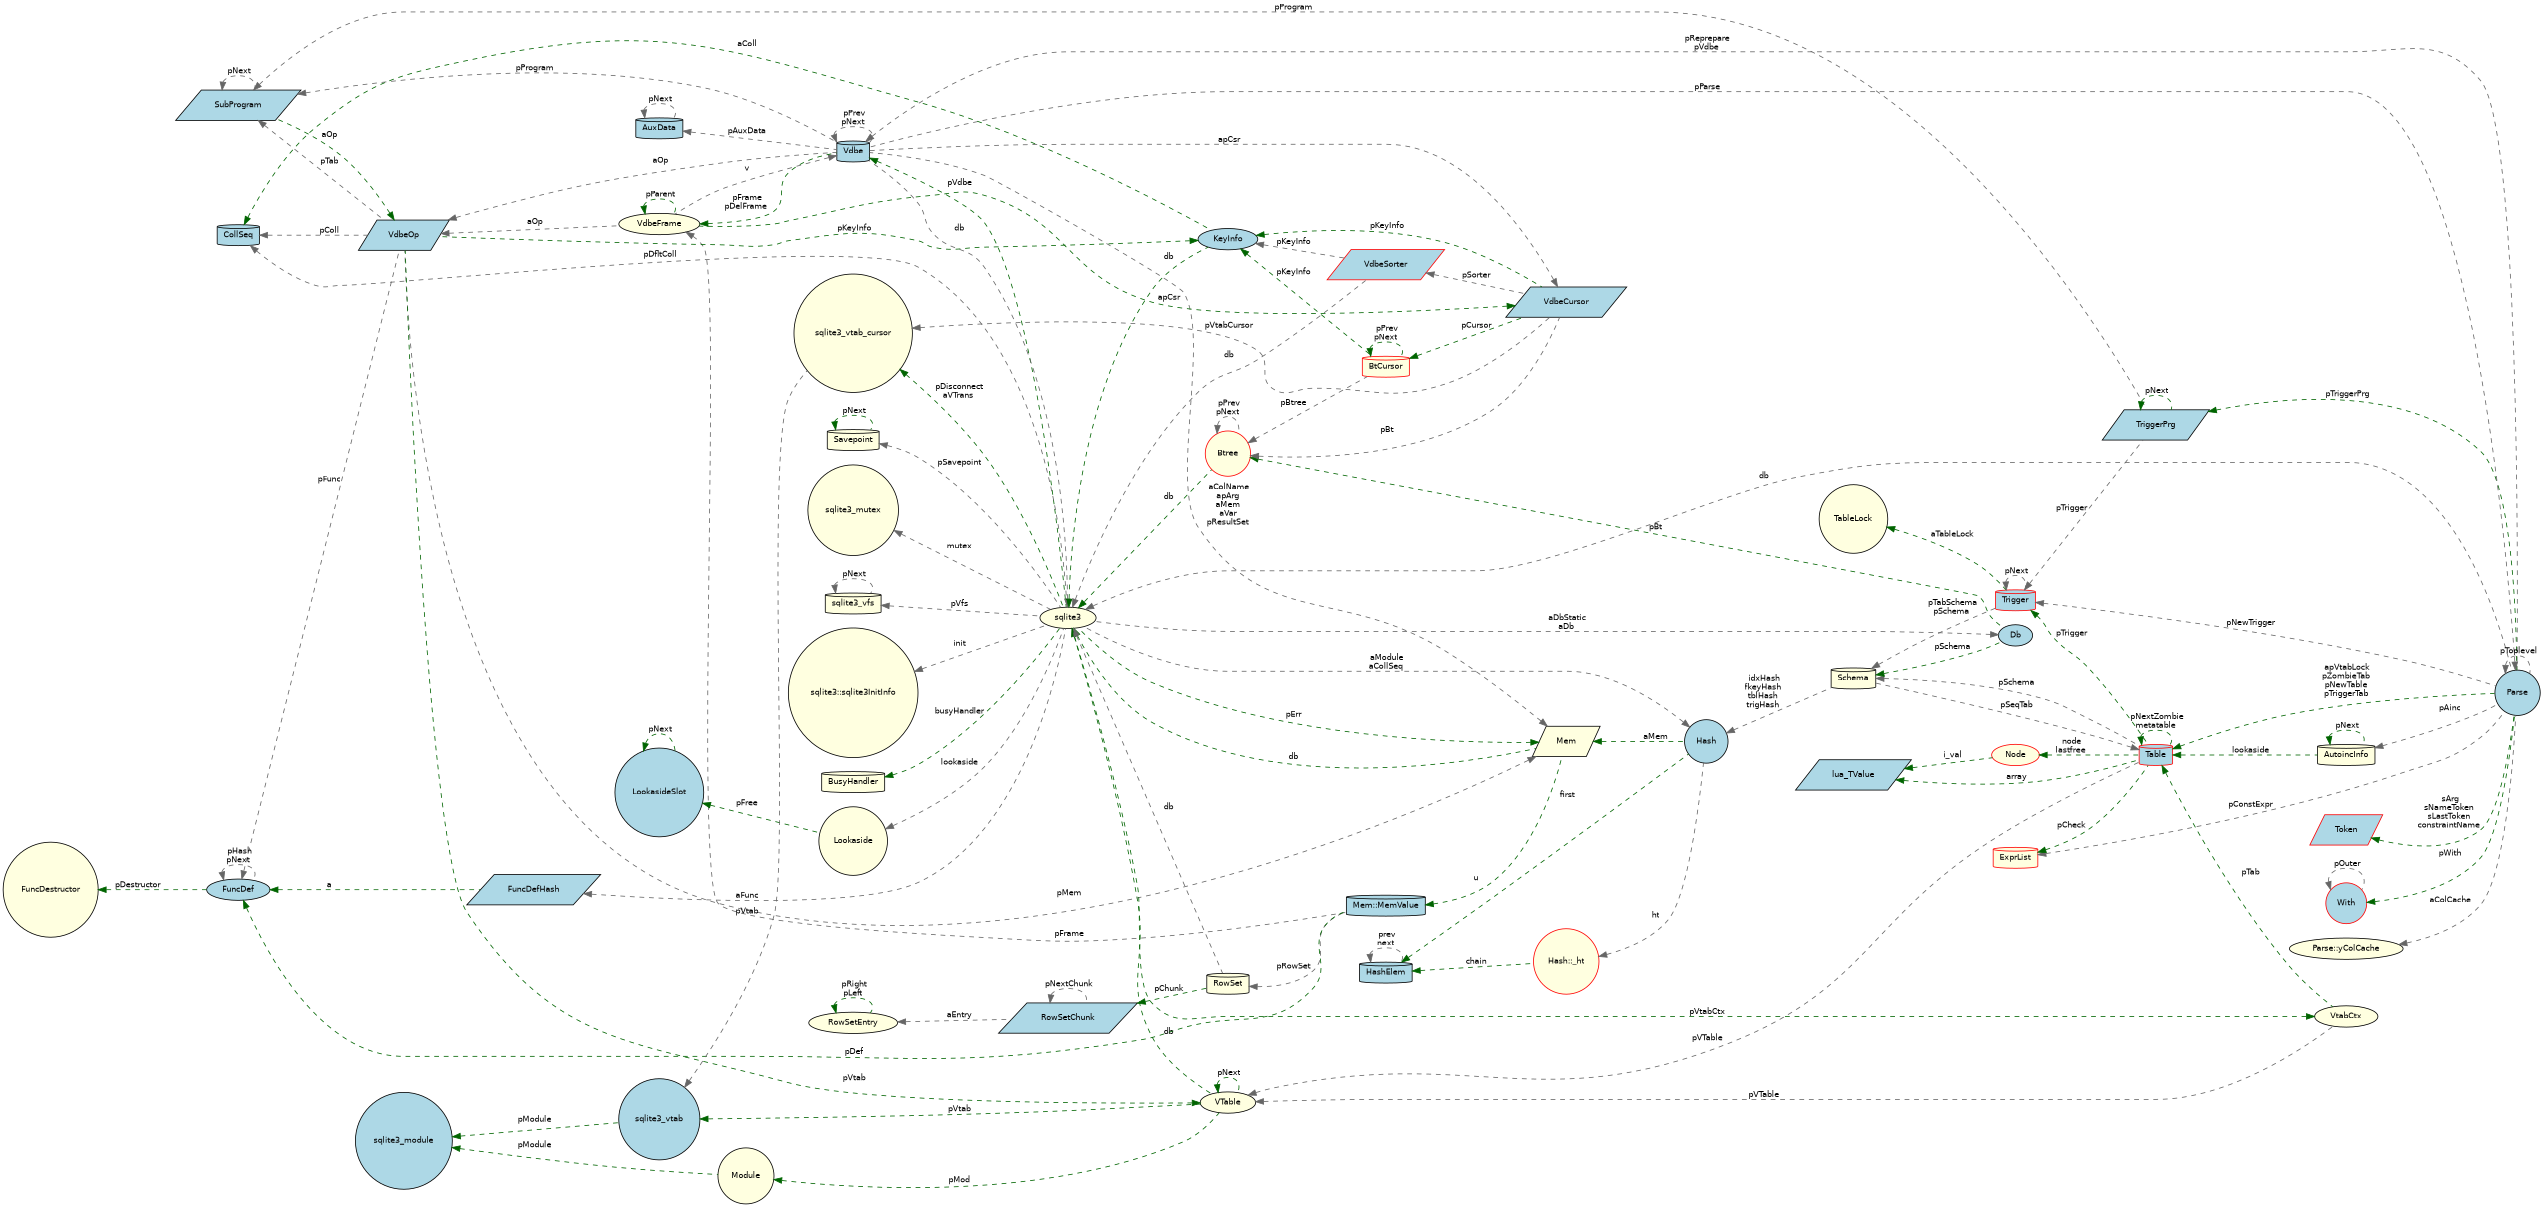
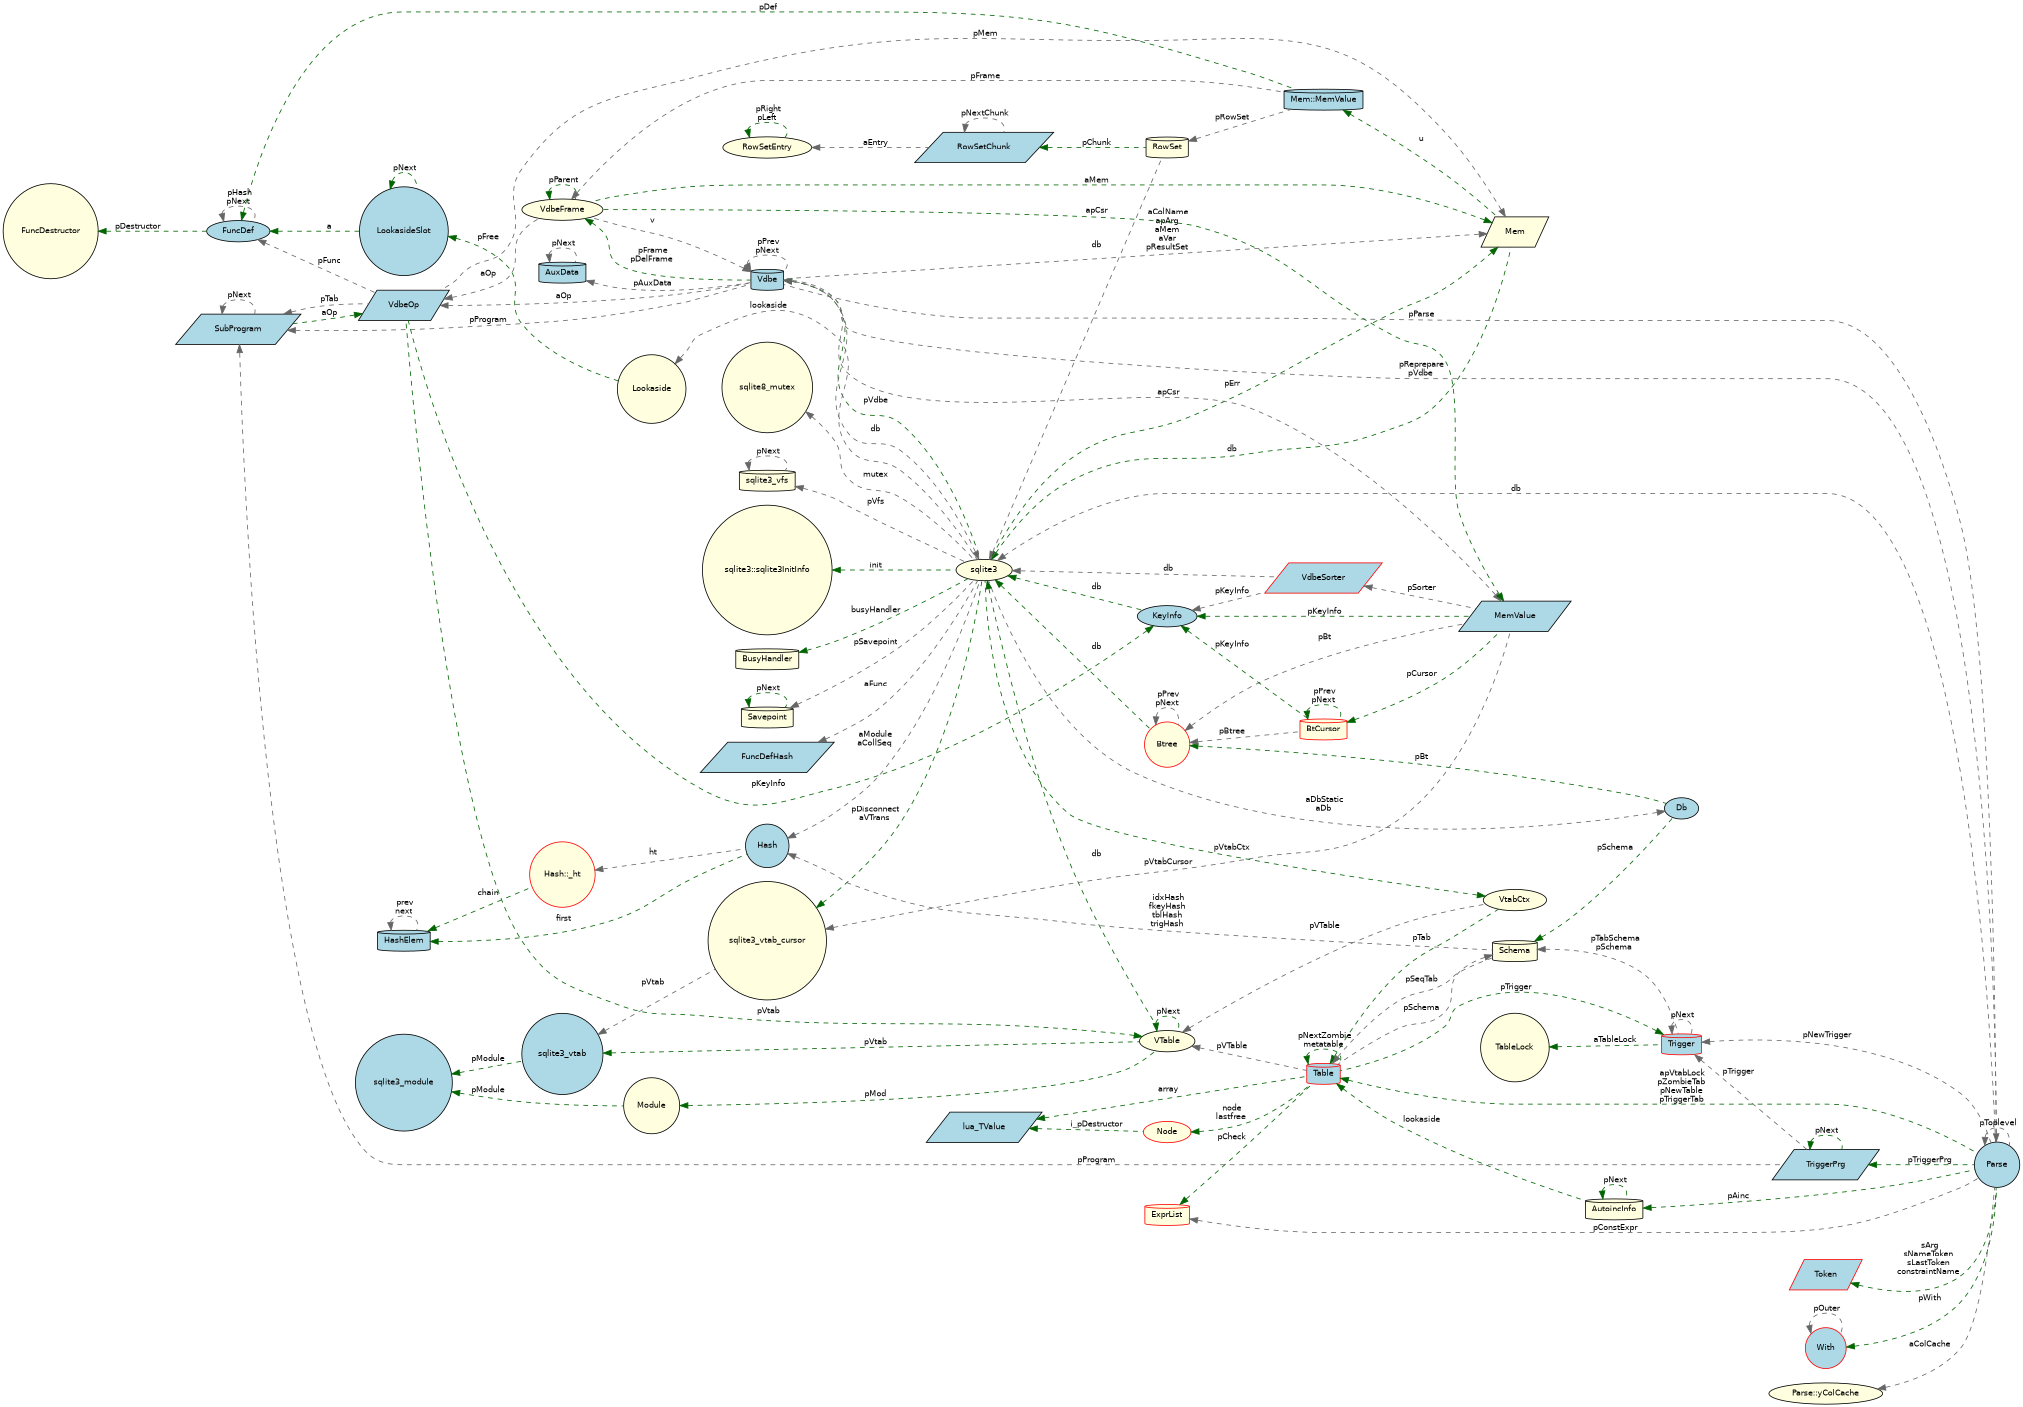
  digraph {
    rankdir=LR
    node [color=black fillcolor=lightblue fontname=Helvetica fontsize=10 shape=cylinder style=filled]
    edge [color=gray40 dir=back fontname=Helvetica fontsize=10 labelfontname=Helvetica labelfontsize=10 style=dashed]
    n1 [fontcolor=black height=0.2 label=SubProgram shape=parallelogram width=0.4]
    n2 [height=0.2 label=VdbeOp shape=parallelogram width=0.4]
    n3 [height=0.2 label=Vdbe width=0.4]
    n4 [height=0.2 label=TriggerPrg shape=parallelogram width=0.4]
    n5 [fillcolor=lightyellow height=0.2 label=VdbeFrame shape=ellipse width=0.4]
    n6 [fillcolor=lightyellow height=0.2 label=sqlite3 shape=ellipse width=0.4]
    n7 [height=0.2 label=Parse shape=circle width=0.4]
    n8 [height=0.2 label="Mem::MemValue" width=0.4]
    n9 [fillcolor=lightyellow height=0.2 label=Mem shape=parallelogram width=0.4]
    n10 [fillcolor=lightyellow height=0.2 label=VTable shape=ellipse width=0.4]
    n11 [color=red fillcolor=lightyellow height=0.2 label=Btree shape=circle width=0.4]
    n12 [height=0.2 label=KeyInfo shape=ellipse width=0.4]
    n13 [color=red height=0.2 label=VdbeSorter shape=parallelogram width=0.4]
    n14 [fillcolor=lightyellow height=0.2 label=RowSet width=0.4]
    n15 [fillcolor=lightyellow height=0.2 label=VtabCtx shape=ellipse width=0.4]
    n16 [color=red height=0.2 label=Table width=0.4]
    n17 [height=0.2 label=Db shape=ellipse width=0.4]
-   n18 [height=0.2 label=VdbeCursor shape=parallelogram width=0.4]
+   n18 [height=0.2 label=MemValue shape=parallelogram width=0.4]
    n19 [color=red fillcolor=lightyellow height=0.2 label=BtCursor width=0.4]
    n20 [fillcolor=lightyellow height=0.2 label=Savepoint width=0.4]
    n21 [height=0.2 label=FuncDefHash shape=parallelogram width=0.4]
    n22 [height=0.2 label=FuncDef shape=ellipse width=0.4]
    n23 [fillcolor=lightyellow height=0.2 label=FuncDestructor shape=circle width=0.4]
    n24 [fillcolor=lightyellow height=0.2 label=Lookaside shape=circle width=0.4]
    n25 [height=0.2 label=LookasideSlot shape=circle width=0.4]
-   n26 [fillcolor=lightyellow height=0.2 label=sqlite3_mutex shape=circle width=0.4]
+   n26 [fillcolor=lightyellow height=0.2 label=sqlite8_mutex shape=circle width=0.4]
    n27 [fillcolor=lightyellow height=0.2 label=sqlite3_vfs width=0.4]
    n28 [fillcolor=lightyellow height=0.2 label="sqlite3::sqlite3InitInfo" shape=circle width=0.4]
    n29 [fillcolor=lightyellow height=0.2 label=BusyHandler width=0.4]
    n30 [fillcolor=lightyellow height=0.2 label=Schema width=0.4]
    n31 [fillcolor=lightyellow height=0.2 label=AutoincInfo width=0.4]
    n32 [fillcolor=lightyellow height=0.2 label=Module shape=circle width=0.4]
    n33 [height=0.2 label=sqlite3_module shape=circle width=0.4]
    n34 [height=0.2 label=sqlite3_vtab shape=circle width=0.4]
    n35 [fillcolor=lightyellow height=0.2 label=sqlite3_vtab_cursor shape=circle width=0.4]
    n36 [color=red height=0.2 label=Trigger width=0.4]
    n37 [color=red fillcolor=lightyellow height=0.2 label="Node" shape=ellipse width=0.4]
    n38 [height=0.2 label=lua_TValue shape=parallelogram width=0.4]
    n39 [height=0.2 label=Hash shape=circle width=0.4]
    n40 [color=red fillcolor=lightyellow height=0.2 label="Hash::_ht" shape=circle width=0.4]
    n41 [height=0.2 label=HashElem width=0.4]
    n42 [color=red fillcolor=lightyellow height=0.2 label=ExprList width=0.4]
-   n43 [height=0.2 label=CollSeq width=0.4]
    n44 [height=0.2 label=AuxData width=0.4]
    n45 [fillcolor=lightyellow height=0.2 label=TableLock shape=circle width=0.4]
    n46 [color=red height=0.2 label=Token shape=parallelogram width=0.4]
    n47 [color=red height=0.2 label=With shape=circle width=0.4]
    n48 [fillcolor=lightyellow height=0.2 label="Parse::yColCache" shape=ellipse width=0.4]
    n49 [height=0.2 label=RowSetChunk shape=parallelogram width=0.4]
    n50 [fillcolor=lightyellow height=0.2 label=RowSetEntry shape=ellipse width=0.4]
    n1 -> n1 [label=" pNext"]
    n1 -> n2 [label=" pTab"]
    n1 -> n3 [label=" pProgram"]
    n1 -> n4 [label=" pProgram"]
    n2 -> n1 [color=darkgreen label=" aOp"]
    n2 -> n3 [label=" aOp"]
    n2 -> n5 [label=" aOp"]
    n3 -> n3 [label=" pPrev\npNext"]
    n3 -> n5 [label=" v"]
    n3 -> n6 [color=darkgreen label=" pVdbe"]
    n3 -> n7 [label=" pReprepare\npVdbe"]
    n4 -> n4 [color=darkgreen label=" pNext"]
    n4 -> n7 [color=darkgreen label=" pTriggerPrg"]
    n5 -> n3 [color=darkgreen label=" pFrame\npDelFrame"]
    n5 -> n5 [color=darkgreen label=" pParent"]
    n5 -> n8 [label=" pFrame"]
    n6 -> n3 [label=" db"]
    n6 -> n7 [label=" db"]
    n6 -> n9 [color=darkgreen label=" db"]
    n6 -> n10 [color=darkgreen label=" db"]
    n6 -> n11 [color=darkgreen label=" db"]
    n6 -> n12 [color=darkgreen label=" db"]
    n6 -> n13 [label=" db"]
    n6 -> n14 [label=" db"]
    n7 -> n3 [label=" pParse"]
    n7 -> n7 [label=" pToplevel"]
    n8 -> n9 [color=darkgreen label=" u"]
    n9 -> n2 [label=" pMem"]
    n9 -> n3 [label=" aColName\napArg\naMem\naVar\npResultSet"]
-   n9 -> n39 [color=darkgreen label=" aMem"]
+   n9 -> n5 [color=darkgreen label=" aMem"]
    n9 -> n6 [color=darkgreen label=" pErr"]
    n10 -> n2 [color=darkgreen label=" pVtab"]
    n10 -> n10 [color=darkgreen label=" pNext"]
    n10 -> n15 [label=" pVTable"]
    n10 -> n16 [label=" pVTable"]
    n11 -> n11 [label=" pPrev\npNext"]
    n11 -> n17 [color=darkgreen label=" pBt"]
    n11 -> n18 [label=" pBt"]
    n11 -> n19 [label=" pBtree"]
    n12 -> n2 [color=darkgreen label=" pKeyInfo"]
    n12 -> n13 [label=" pKeyInfo"]
    n12 -> n18 [color=darkgreen label=" pKeyInfo"]
    n12 -> n19 [color=darkgreen label=" pKeyInfo"]
    n13 -> n18 [label=" pSorter"]
    n14 -> n8 [label=" pRowSet"]
    n15 -> n6 [color=darkgreen label=" pVtabCtx"]
    n16 -> n7 [color=darkgreen label=" apVtabLock\npZombieTab\npNewTable\npTriggerTab"]
    n16 -> n15 [color=darkgreen label=" pTab"]
    n16 -> n16 [color=darkgreen label=" pNextZombie\nmetatable"]
    n16 -> n30 [label=" pSeqTab"]
    n16 -> n31 [color=darkgreen label=" lookaside"]
    n17 -> n6 [label=" aDbStatic\naDb"]
    n18 -> n3 [label=" apCsr"]
    n18 -> n5 [color=darkgreen label=" apCsr"]
    n19 -> n18 [color=darkgreen label=" pCursor"]
    n19 -> n19 [color=darkgreen label=" pPrev\npNext"]
    n20 -> n6 [label=" pSavepoint"]
    n20 -> n20 [color=darkgreen label=" pNext"]
    n21 -> n6 [label=" aFunc"]
    n22 -> n2 [label=" pFunc"]
    n22 -> n8 [color=darkgreen label=" pDef"]
-   n22 -> n21 [color=darkgreen label=" a"]
+   n22 -> n25 [color=darkgreen label=" a"]
    n22 -> n22 [label=" pHash\npNext"]
    n23 -> n22 [color=darkgreen label=" pDestructor"]
    n24 -> n6 [label=" lookaside"]
    n25 -> n24 [color=darkgreen label=" pFree"]
    n25 -> n25 [color=darkgreen label=" pNext"]
    n26 -> n6 [label=" mutex"]
    n27 -> n6 [label=" pVfs"]
    n27 -> n27 [label=" pNext"]
-   n28 -> n6 [label=" init"]
+   n28 -> n6 [color=darkgreen label=" init"]
    n29 -> n6 [color=darkgreen label=" busyHandler"]
    n30 -> n16 [label=" pSchema"]
    n30 -> n17 [color=darkgreen label=" pSchema"]
    n30 -> n36 [label=" pTabSchema\npSchema"]
-   n31 -> n7 [label=" pAinc"]
+   n31 -> n7 [color=darkgreen label=" pAinc"]
    n31 -> n31 [color=darkgreen label=" pNext"]
    n32 -> n10 [color=darkgreen label=" pMod"]
    n33 -> n32 [color=darkgreen label=" pModule"]
    n33 -> n34 [color=darkgreen label=" pModule"]
    n34 -> n10 [color=darkgreen label=" pVtab"]
    n34 -> n35 [label=" pVtab"]
    n35 -> n6 [color=darkgreen label=" pDisconnect\naVTrans"]
    n35 -> n18 [label=" pVtabCursor"]
    n36 -> n4 [label=" pTrigger"]
    n36 -> n7 [label=" pNewTrigger"]
    n36 -> n16 [color=darkgreen label=" pTrigger"]
    n36 -> n36 [label=" pNext"]
    n37 -> n16 [color=darkgreen label=" node\nlastfree"]
    n38 -> n16 [color=darkgreen label=" array"]
-   n38 -> n37 [color=darkgreen label=" i_val"]
+   n38 -> n37 [color=darkgreen label=" i_pDestructor"]
    n39 -> n6 [label=" aModule\naCollSeq"]
    n39 -> n30 [label=" idxHash\nfkeyHash\ntblHash\ntrigHash"]
    n40 -> n39 [label=" ht"]
    n41 -> n39 [color=darkgreen label=" first"]
    n41 -> n40 [color=darkgreen label=" chain"]
    n41 -> n41 [label=" prev\nnext"]
    n42 -> n7 [label=" pConstExpr"]
    n42 -> n16 [color=darkgreen label=" pCheck"]
-   n43 -> n2 [label=" pColl"]
-   n43 -> n6 [label=" pDfltColl"]
-   n43 -> n12 [color=darkgreen label=" aColl"]
    n44 -> n3 [label=" pAuxData"]
    n44 -> n44 [label=" pNext"]
    n45 -> n36 [color=darkgreen label=" aTableLock"]
    n46 -> n7 [color=darkgreen label=" sArg\nsNameToken\nsLastToken\nconstraintName"]
    n47 -> n7 [color=darkgreen label=" pWith"]
    n47 -> n47 [label=" pOuter"]
    n48 -> n7 [label=" aColCache"]
    n49 -> n14 [color=darkgreen label=" pChunk"]
    n49 -> n49 [label=" pNextChunk"]
    n50 -> n49 [label=" aEntry"]
    n50 -> n50 [color=darkgreen label=" pRight\npLeft"]
  }
